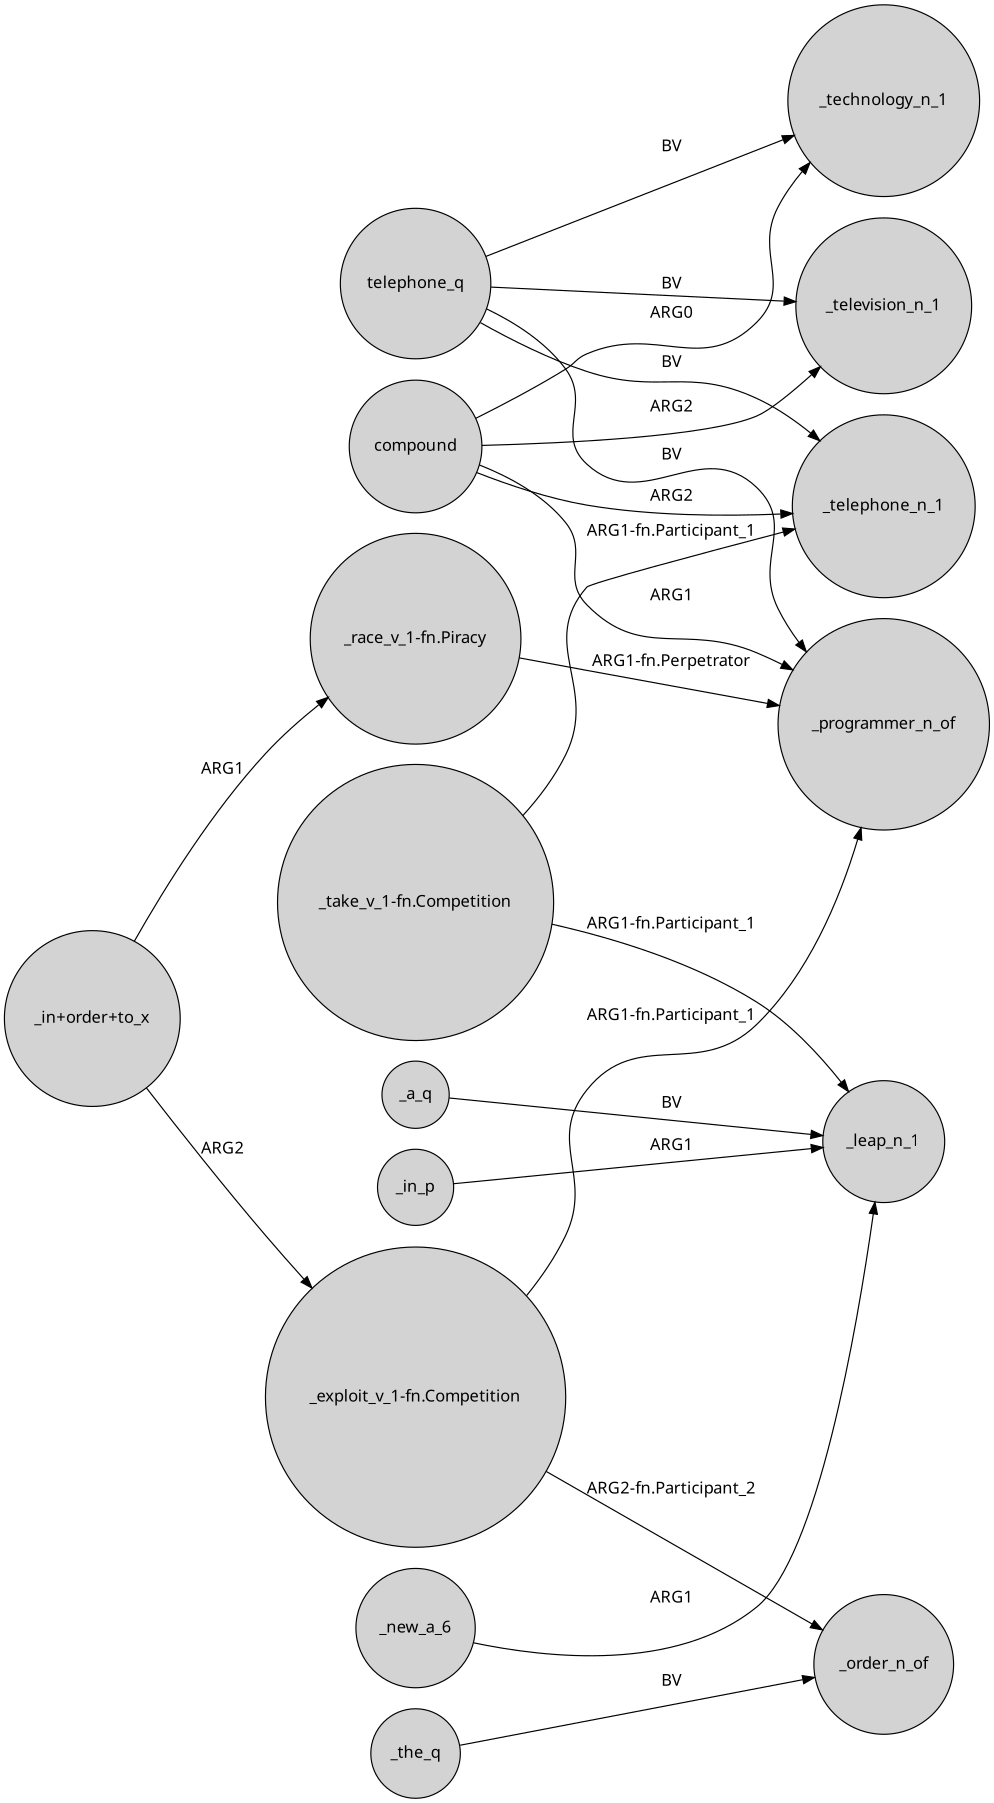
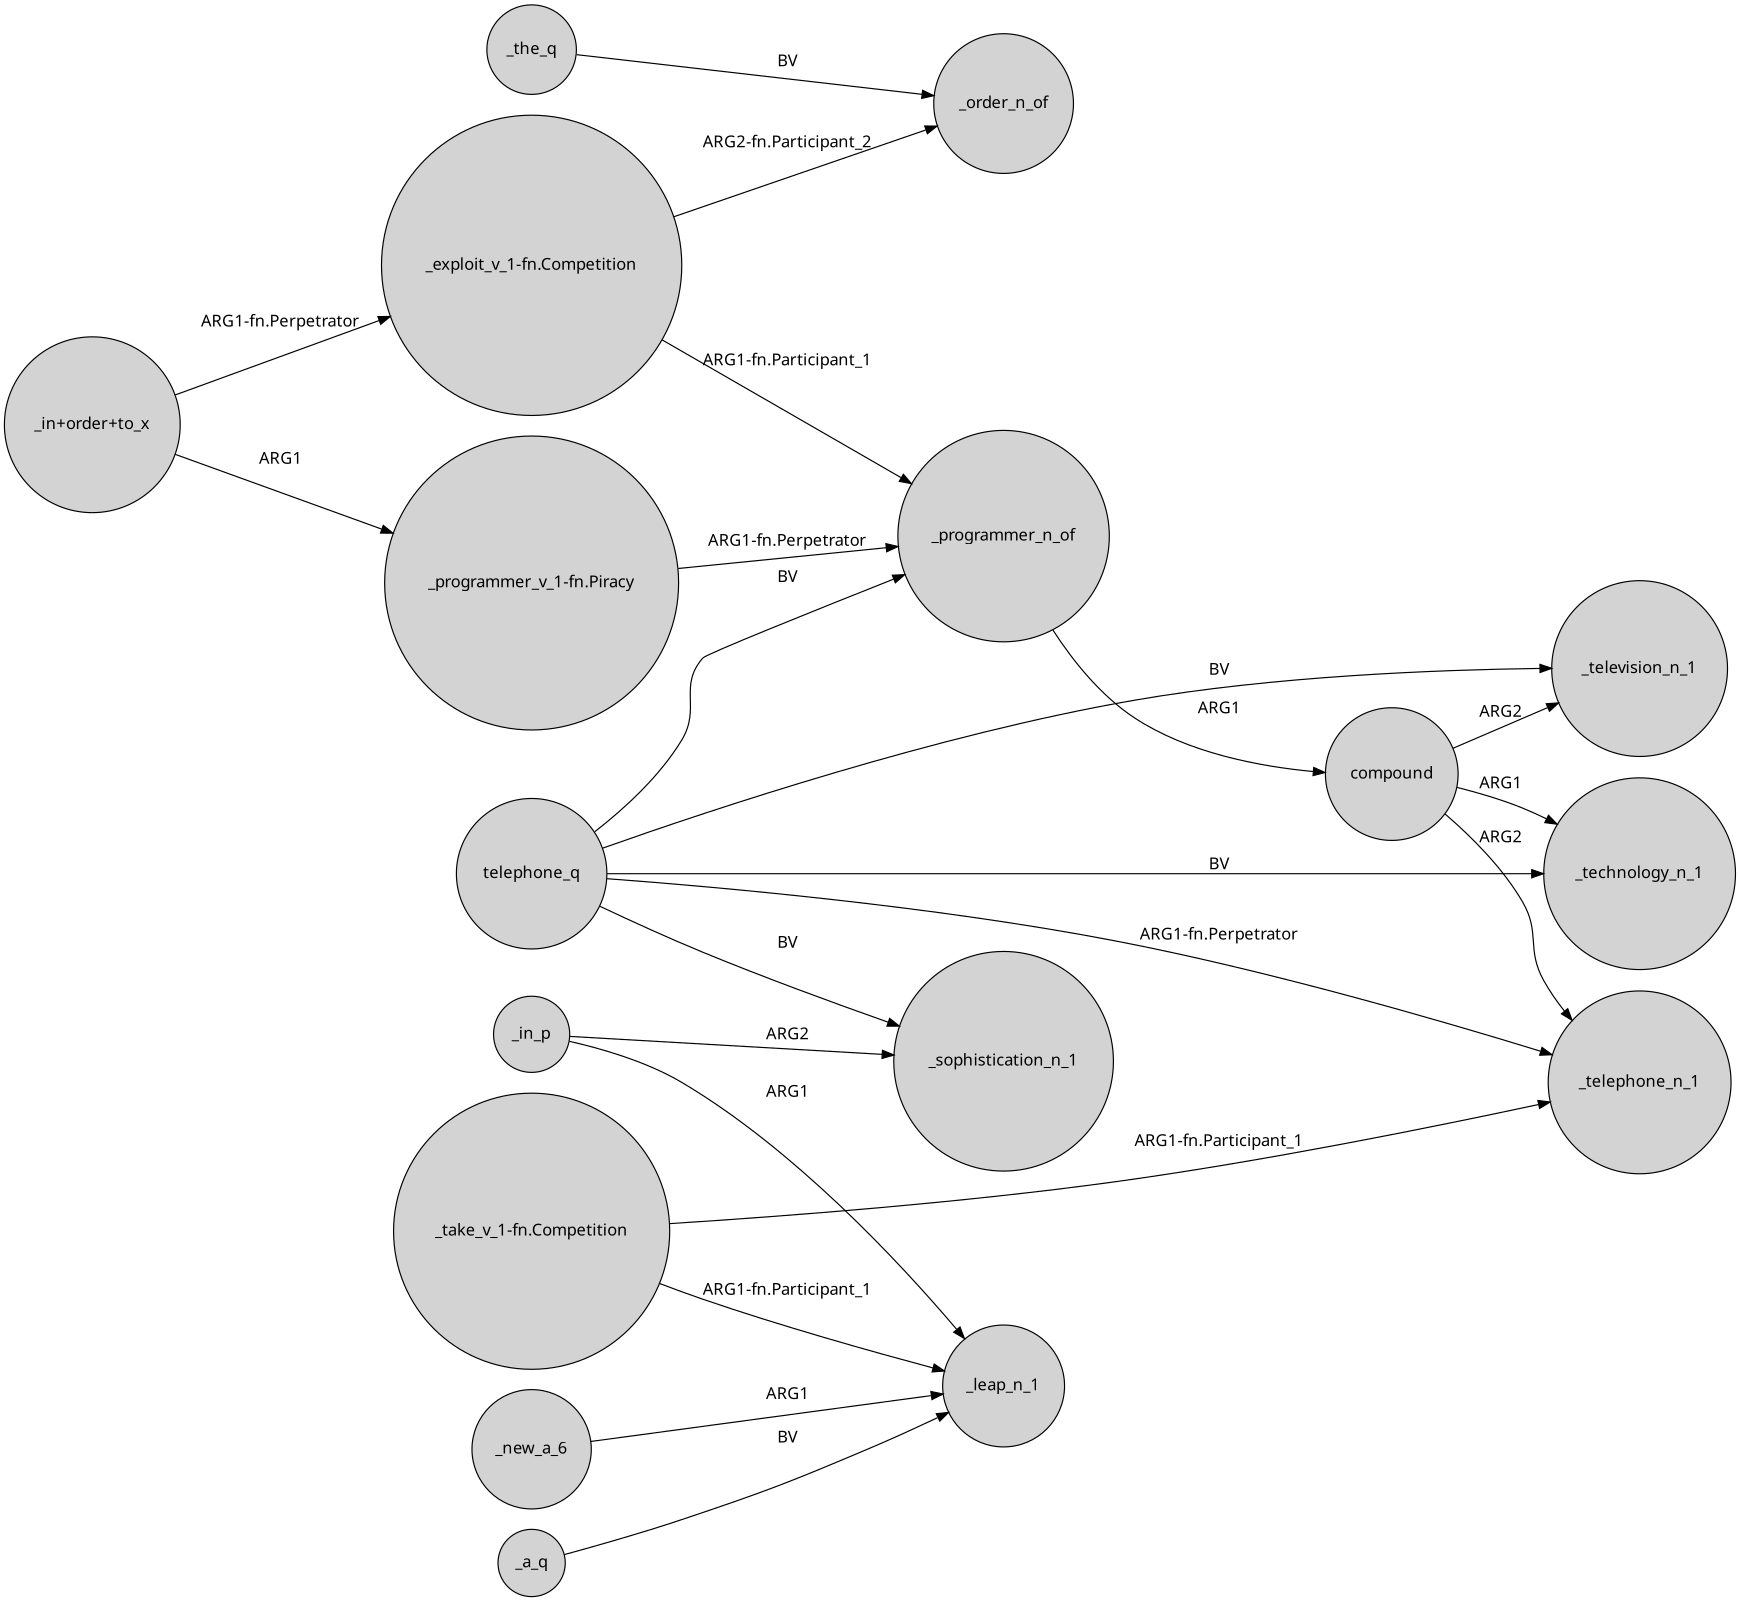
  digraph {
    fontname="Noto Sans"
    rankdir=LR
    node [fontname="Noto Sans" shape=circle style=filled]
    edge [fontname="Noto Sans"]
    compound
    _technology_n_1
    _telephone_n_1
    _television_n_1
    _programmer_n_of
    n6 [label=telephone_q]
+   _sophistication_n_1
    "_exploit_v_1-fn.Competition"
    n9 [label=_order_n_of]
    _a_q
    _leap_n_1
    "_take_v_1-fn.Competition"
    "_in+order+to_x"
-   "_race_v_1-fn.Piracy"
+   "_race_v_1-fn.Piracy" [label="_programmer_v_1-fn.Piracy"]
    _the_q
    _in_p
    n17 [label=_new_a_6]
-   compound -> _technology_n_1 [label=ARG0]
+   compound -> _technology_n_1 [label=ARG1]
    compound -> _telephone_n_1 [label=ARG2]
    compound -> _television_n_1 [label=ARG2]
-   compound -> _programmer_n_of [label=ARG1]
+   _programmer_n_of -> compound [label=ARG1]
    n6 -> _technology_n_1 [label=BV]
-   n6 -> _telephone_n_1 [label=BV]
+   n6 -> _telephone_n_1 [label="ARG1-fn.Perpetrator"]
    n6 -> _television_n_1 [label=BV]
    n6 -> _programmer_n_of [label=BV]
+   n6 -> _sophistication_n_1 [label=BV]
    "_exploit_v_1-fn.Competition" -> _programmer_n_of [label="ARG1-fn.Participant_1"]
    "_exploit_v_1-fn.Competition" -> n9 [label="ARG2-fn.Participant_2"]
    _a_q -> _leap_n_1 [label=BV]
    "_take_v_1-fn.Competition" -> _telephone_n_1 [label="ARG1-fn.Participant_1"]
    "_take_v_1-fn.Competition" -> _leap_n_1 [label="ARG1-fn.Participant_1"]
-   "_in+order+to_x" -> "_exploit_v_1-fn.Competition" [label=ARG2]
+   "_in+order+to_x" -> "_exploit_v_1-fn.Competition" [label="ARG1-fn.Perpetrator"]
    "_in+order+to_x" -> "_race_v_1-fn.Piracy" [label=ARG1]
    "_race_v_1-fn.Piracy" -> _programmer_n_of [label="ARG1-fn.Perpetrator"]
    _the_q -> n9 [label=BV]
+   _in_p -> _sophistication_n_1 [label=ARG2]
    _in_p -> _leap_n_1 [label=ARG1]
    n17 -> _leap_n_1 [label=ARG1]
  }
